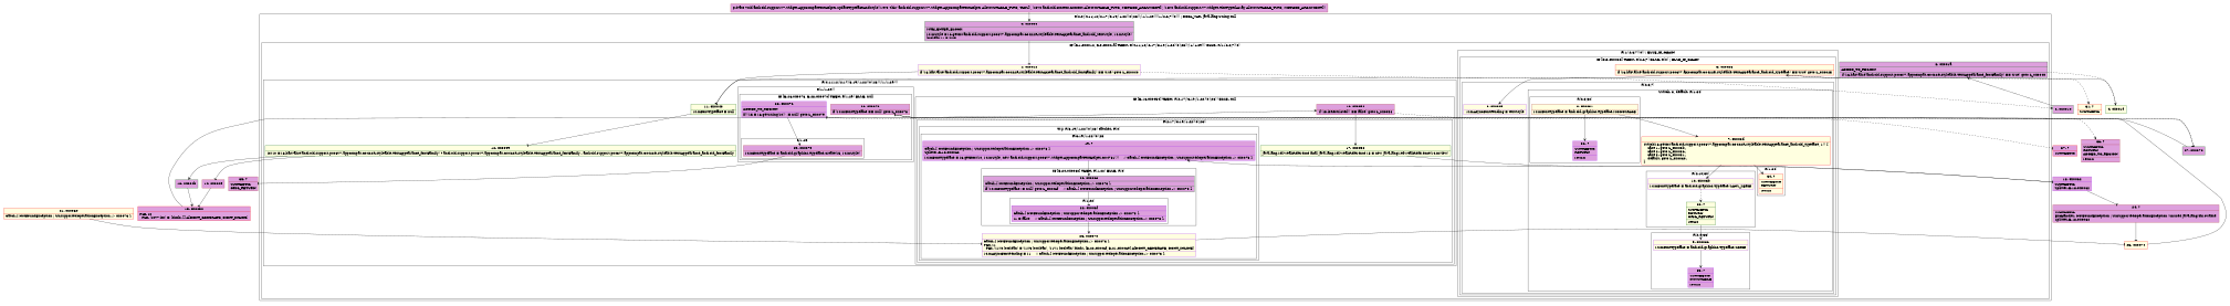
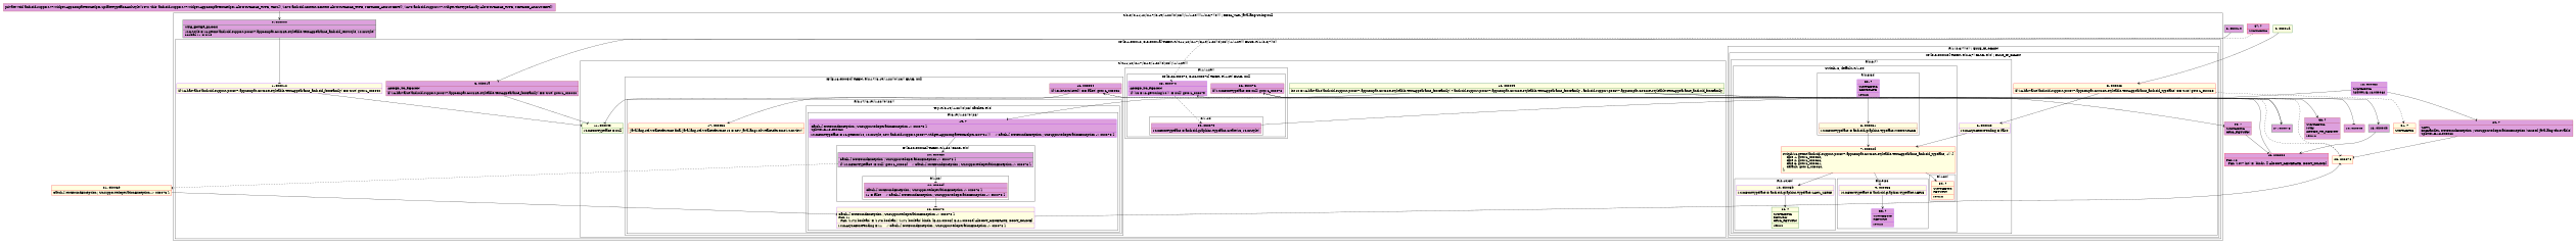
  digraph {
    node [color=purple fillcolor=plum shape=record style=filled]
    edge [arrowhead=vee]
-   n1 [label="{22\:\ 0x006f|Catch:\{ NotFoundException \| UnsupportedOperationException \-\> 0x0073 \}\l|r1 = false     \/\/ Catch:\{ NotFoundException \| UnsupportedOperationException \-\> 0x0073 \}\l}"]
+   n1 [color=brown label="{22\:\ 0x006f|Catch:\{ NotFoundException \| UnsupportedOperationException \-\> 0x0073 \}\l|r1 = false     \/\/ Catch:\{ NotFoundException \| UnsupportedOperationException \-\> 0x0073 \}\l}"]
    n2 [color=darkgreen label="{20\:\ 0x006c|Catch:\{ NotFoundException \| UnsupportedOperationException \-\> 0x0073 \}\l|if (r4.mFontTypeface != null) goto L_0x006f     \/\/ Catch:\{ NotFoundException \| UnsupportedOperationException \-\> 0x0073 \}\l}"]
    n3 [label="{19\:\ ?|Catch:\{ NotFoundException \| UnsupportedOperationException \-\> 0x0073 \}\lSplitter:B:18:0x0062\l|r4.mFontTypeface = r6.getFont(r0, r4.mStyle, new android.support.p003v7.widget.AppCompatTextHelper.C04731())     \/\/ Catch:\{ NotFoundException \| UnsupportedOperationException \-\> 0x0073 \}\l}"]
    n4 [fillcolor=lightyellow label="{23\:\ 0x0070|Catch:\{ NotFoundException \| UnsupportedOperationException \-\> 0x0073 \}\lPHI: r1 \l  PHI: (r1v2 boolean) = (r1v3 boolean), (r1v1 boolean) binds: [B:22:0x006f, B:21:0x006e] A[DONT_GENERATE, DONT_INLINE]\l|r4.mAsyncFontPending = r1     \/\/ Catch:\{ NotFoundException \| UnsupportedOperationException \-\> 0x0073 \}\l}"]
-   n5 [color=darkgreen fillcolor=lightyellow label="{17\:\ 0x0056|java.lang.ref.WeakReference final java.lang.ref.WeakReference r5 = new java.lang.ref.WeakReference(r4.mView)\l}"]
+   n5 [color=red fillcolor=lightyellow label="{17\:\ 0x0056|java.lang.ref.WeakReference final java.lang.ref.WeakReference r5 = new java.lang.ref.WeakReference(r4.mView)\l}"]
    n6 [color=brown label="{16\:\ 0x0054|if (r5.isRestricted() == false) goto L_0x0056\l}"]
    n7 [color=brown label="{29\:\ 0x007e|r4.mFontTypeface = android.graphics.Typeface.create(r5, r4.mStyle)\l}"]
    n8 [color=brown label="{26\:\ 0x0076|if (r4.mFontTypeface == null) goto L_0x0078\l}"]
    n9 [label="{28\:\ 0x007c|ADDED_TO_REGION\l|if ((r5 = r6.getString(r0)) != null) goto L_0x007e\l}"]
    n10 [color=darkgreen fillcolor=lightyellow label="{11\:\ 0x0040|r4.mFontTypeface = null\l}"]
    n11 [color=darkgreen fillcolor=lightyellow label="{12\:\ 0x0049|int r0 = r6.hasValue(android.support.p003v7.appcompat.C0422R.styleable.TextAppearance_fontFamily) ? android.support.p003v7.appcompat.C0422R.styleable.TextAppearance_fontFamily : android.support.p003v7.appcompat.C0422R.styleable.TextAppearance_android_fontFamily\l}"]
    n12 [fillcolor=lightyellow label="{10\:\ 0x003b|r4.mFontTypeface = android.graphics.Typeface.SANS_SERIF\l}"]
    n13 [color=darkgreen fillcolor=lightyellow label="{30\:\ ?|SYNTHETIC\lRETURN\lORIG_RETURN\l|return\l}"]
    n14 [fillcolor=lightyellow label="{9\:\ 0x0036|r4.mFontTypeface = android.graphics.Typeface.SERIF\l}"]
-   n15 [label="{33\:\ ?|SYNTHETIC\lIMMUTABLE\l|return\l}"]
+   n15 [label="{33\:\ ?|SYNTHETIC\lRETURN\l|return\l}"]
    n16 [color=brown fillcolor=lightyellow label="{8\:\ 0x0031|r4.mFontTypeface = android.graphics.Typeface.MONOSPACE\l}"]
-   n17 [label="{32\:\ ?|SYNTHETIC\lRETURN\l|return\l}"]
+   n17 [label="{32\:\ ?|SYNTHETIC\lGENERATE\l|return\l}"]
    n18 [color=red fillcolor=lightyellow label="{34\:\ ?|SYNTHETIC\lRETURN\l|return\l}"]
    n19 [color=red fillcolor=lightyellow label="{7\:\ 0x002d|switch(r6.getInt(android.support.p003v7.appcompat.C0422R.styleable.TextAppearance_android_typeface, 1)) \{\l    case 1: goto L_0x003b;\l    case 2: goto L_0x0036;\l    case 3: goto L_0x0031;\l    default: goto L_0x0030;\l\}\l}"]
-   n20 [fillcolor=lightyellow label="{6\:\ 0x0025|r4.mAsyncFontPending = textStyle\l}"]
+   n20 [fillcolor=lightyellow label="{6\:\ 0x0025|r4.mAsyncFontPending = false\l}"]
    n21 [color=red fillcolor=lightyellow label="{5\:\ 0x0023|if (r6.hasValue(android.support.p003v7.appcompat.C0422R.styleable.TextAppearance_android_typeface) == true) goto L_0x0025\l}"]
    n22 [fillcolor=lightyellow label="{1\:\ 0x0012|if (r6.hasValue(android.support.p003v7.appcompat.C0422R.styleable.TextAppearance_android_fontFamily) == true) goto L_0x0040\l}"]
-   n23 [color=darkgreen label="{3\:\ 0x001a|ADDED_TO_REGION\l|if (r6.hasValue(android.support.p003v7.appcompat.C0422R.styleable.TextAppearance_fontFamily) == true) goto L_0x0040\l}"]
+   n23 [color=brown label="{3\:\ 0x001a|ADDED_TO_REGION\l|if (r6.hasValue(android.support.p003v7.appcompat.C0422R.styleable.TextAppearance_fontFamily) == true) goto L_0x0040\l}"]
    n24 [color=darkgreen label="{0\:\ 0x0000|MTH_ENTER_BLOCK\l|r4.mStyle = r6.getInt(android.support.p003v7.appcompat.C0422R.styleable.TextAppearance_android_textStyle, r4.mStyle)\lboolean r1 = true\l}"]
    n25 [color=red fillcolor=lightyellow label="{21\:\ 0x006e|Catch:\{ NotFoundException \| UnsupportedOperationException \-\> 0x0073 \}\l}"]
    n26 [color=red fillcolor=lightyellow label="{25\:\ 0x0074}"]
    n27 [label="{18\:\ 0x0062|SYNTHETIC\lSplitter:B:18:0x0062\l}"]
    n28 [color=brown label="{35\:\ ?|SYNTHETIC\lORIG_RETURN\l}"]
    n29 [color=darkgreen label="{27\:\ 0x0078}"]
-   n30 [color=brown label="{36\:\ ?|SYNTHETIC\lRETURN\lADDED_TO_REGION\l|return\l}"]
+   n30 [color=brown label="{36\:\ ?|SYNTHETIC\lMTH\lADDED_TO_REGION\l|return\l}"]
    n31 [color=red label="{37\:\ ?|SYNTHETIC\l}"]
    n32 [color=darkgreen label="{13\:\ 0x004b}"]
    n33 [color=brown label="{14\:\ 0x004e}"]
    n34 [color=red fillcolor=lightyellow label="{31\:\ ?|SYNTHETIC\l}"]
    n35 [color=darkgreen label="{2\:\ 0x0014}"]
    n36 [color=darkgreen fillcolor=lightyellow label="{4\:\ 0x001d}"]
    n37 [color=red label="{15\:\ 0x0050|PHI: r0 \l  PHI: (r0v7 int) =  binds: [] A[DONT_GENERATE, DONT_INLINE]\l}"]
-   n38 [color=brown label="{24\:\ ?|SYNTHETIC\lExcHandler: NotFoundException \| UnsupportedOperationException (unused java.lang.Throwable)\lSplitter:B:18:0x0062\l}"]
+   n38 [color=brown label="{24\:\ ?|SANS\lExcHandler: NotFoundException \| UnsupportedOperationException (unused java.lang.Throwable)\lSplitter:B:18:0x0062\l}"]
    n39 [color=brown label="{private void android.support.v7.widget.AppCompatTextHelper.updateTypefaceAndStyle((r4v0 'this' android.support.v7.widget.AppCompatTextHelper A[IMMUTABLE_TYPE, THIS]), (r5v0 android.content.Context A[IMMUTABLE_TYPE, METHOD_ARGUMENT]), (r6v0 android.support.v7.widget.TintTypedArray A[IMMUTABLE_TYPE, METHOD_ARGUMENT])) }"]
    subgraph cluster_1 {
      label="R(2:0|(4:11|12|(2:17|(3:19|(1:22)(0)|23))|(1:(1:29)))(1:(2:6|7)(0))) | DECL_VAR: java.lang.String null\l"
      n24
      subgraph cluster_2 {
        label="IF [B:1:0x0012, B:3:0x001a] THEN: R(4:11|12|(2:17|(3:19|(1:22)(0)|23))|(1:(1:29))) ELSE: R(1:(2:6|7)(0))"
        n22
        n23
        subgraph cluster_3 {
          label="R(4:11|12|(2:17|(3:19|(1:22)(0)|23))|(1:(1:29)))"
          n10
          n11
          subgraph cluster_4 {
            label="IF [B:16:0x0054] THEN: R(2:17|(3:19|(1:22)(0)|23)) ELSE: null"
            n6
            subgraph cluster_5 {
              label="R(2:17|(3:19|(1:22)(0)|23))"
              n5
              subgraph cluster_6 {
                label="Try: R(3:19|(1:22)(0)|23) catches: R(0)"
                subgraph cluster_7 {
                  label="R(3:19|(1:22)(0)|23)"
                  n3
                  n4
                  subgraph cluster_8 {
                    label="IF [B:20:0x006c] THEN: R(1:22) ELSE: R(0)"
                    n2
                    subgraph cluster_9 {
                      label="R(1:22)"
                      n1
                    }
                    subgraph cluster_10 {
                      label="R(0)"
                    }
                  }
                }
                subgraph cluster_11 {
                  label="R(0) | ExcHandler: NotFoundException \| UnsupportedOperationException (unused java.lang.Throwable)\l"
                }
              }
            }
          }
          subgraph cluster_12 {
            label="R(1:(1:29))"
            subgraph cluster_13 {
              label="IF [B:26:0x0076, B:28:0x007c] THEN: R(1:29) ELSE: null"
              n8
              n9
              subgraph cluster_14 {
                label="R(1:29)"
                n7
              }
            }
          }
        }
        subgraph cluster_15 {
          label="R(1:(2:6|7)(0)) | ELSE_IF_CHAIN\l"
          subgraph cluster_16 {
            label="IF [B:5:0x0023] THEN: R(2:6|7) ELSE: R(0) | ELSE_IF_CHAIN\l"
            n21
            subgraph cluster_17 {
              label="R(2:6|7)"
              n20
              subgraph cluster_18 {
                label="Switch: 3, default: R(1:34)"
                n19
                subgraph cluster_19 {
                  label="R(2:10|30)"
                  n12
                  n13
                }
                subgraph cluster_20 {
                  label="R(2:9|33)"
                  n14
                  n15
                }
                subgraph cluster_21 {
                  label="R(2:8|32)"
                  n16
                  n17
                }
                subgraph cluster_22 {
                  label="R(1:34)"
                  n18
                }
              }
            }
            subgraph cluster_23 {
              label="R(0)"
            }
          }
        }
      }
    }
    subgraph cluster_24 {
      label="R(0) | ExcHandler: NotFoundException \| UnsupportedOperationException (unused java.lang.Throwable)\l"
    }
-   n1 -> n4
+   n1 -> n4 [arrowhead=tee]
    n2 -> n1 [arrowhead=tee]
+   n2 -> n25 [arrowhead=tee style=dashed]
    n3 -> n2
    n4 -> n26 [arrowhead=tee]
-   n5 -> n27 [arrowhead=tee]
    n6 -> n5
-   n6 -> n29 [arrowhead=tee style=dashed]
+   n6 -> n26 [arrowhead=tee style=dashed]
    n7 -> n28 [arrowhead=tee]
-   n8 -> n29 [arrowhead=tee]
-   n8 -> n30 [style=dashed]
-   n9 -> n7
-   n9 -> n31 [arrowhead=tee style=dashed]
-   n10 -> n11 [arrowhead=tee]
+   n8 -> n29
+   n8 -> n30 [style=solid]
+   n9 -> n7 [style=dashed]
+   n31 -> n9 [arrowhead=tee style=dashed]
+   n11 -> n10 [arrowhead=tee]
    n11 -> n32
    n11 -> n33 [arrowhead=tee]
-   n12 -> n13 [style=dashed]
+   n12 -> n13
    n14 -> n15
-   n16 -> n17
+   n17 -> n16
    n16 -> n19
    n19 -> n12
-   n13 -> n14
+   n19 -> n14
    n19 -> n18
+   n20 -> n19
    n21 -> n20
    n21 -> n34 [style=dashed]
    n22 -> n10 [arrowhead=tee]
-   n22 -> n35 [style=dashed]
    n23 -> n10 [arrowhead=tee]
-   n23 -> n36 [style=dashed]
    n24 -> n22 [arrowhead=tee]
    n25 -> n4 [arrowhead=tee]
-   n26 -> n8 [arrowhead=tee]
-   n27 -> n3
+   n26 -> n8 [arrowhead=tee style=dashed]
+   n27 -> n3 [arrowhead=tee]
    n27 -> n38 [arrowhead=tee]
    n29 -> n9 [arrowhead=tee]
    n32 -> n37
-   n33 -> n37 [arrowhead=tee]
-   n35 -> n23
+   n28 -> n37 [arrowhead=tee]
+   n35 -> n23 [arrowhead=tee]
    n36 -> n21
    n37 -> n6
    n38 -> n26 [arrowhead=tee]
    n39 -> n24
  }
